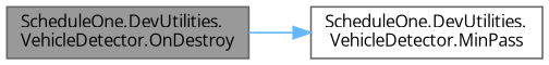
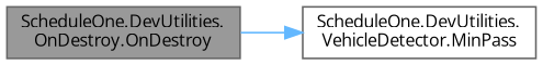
  digraph {
    rankdir=LR
    fontname="Open Sans"
    node [fontname="Open Sans" fontsize=10 shape=box style=filled]
-   n1 [color=gray40 fillcolor=grey60 fontcolor=black height=0.2 label="ScheduleOne.DevUtilities.\lVehicleDetector.OnDestroy" width=0.4]
+   n1 [color=gray40 fillcolor=grey60 fontcolor=black height=0.2 label="ScheduleOne.DevUtilities.\lOnDestroy.OnDestroy" width=0.4]
    n2 [color=grey40 fillcolor=white height=0.2 label="ScheduleOne.DevUtilities.\lVehicleDetector.MinPass" width=0.4]
    n1 -> n2 [color=steelblue1 fontname="Open Sans" fontsize=10 labelfontname=Helvetica labelfontsize=10 style=solid]
  }
